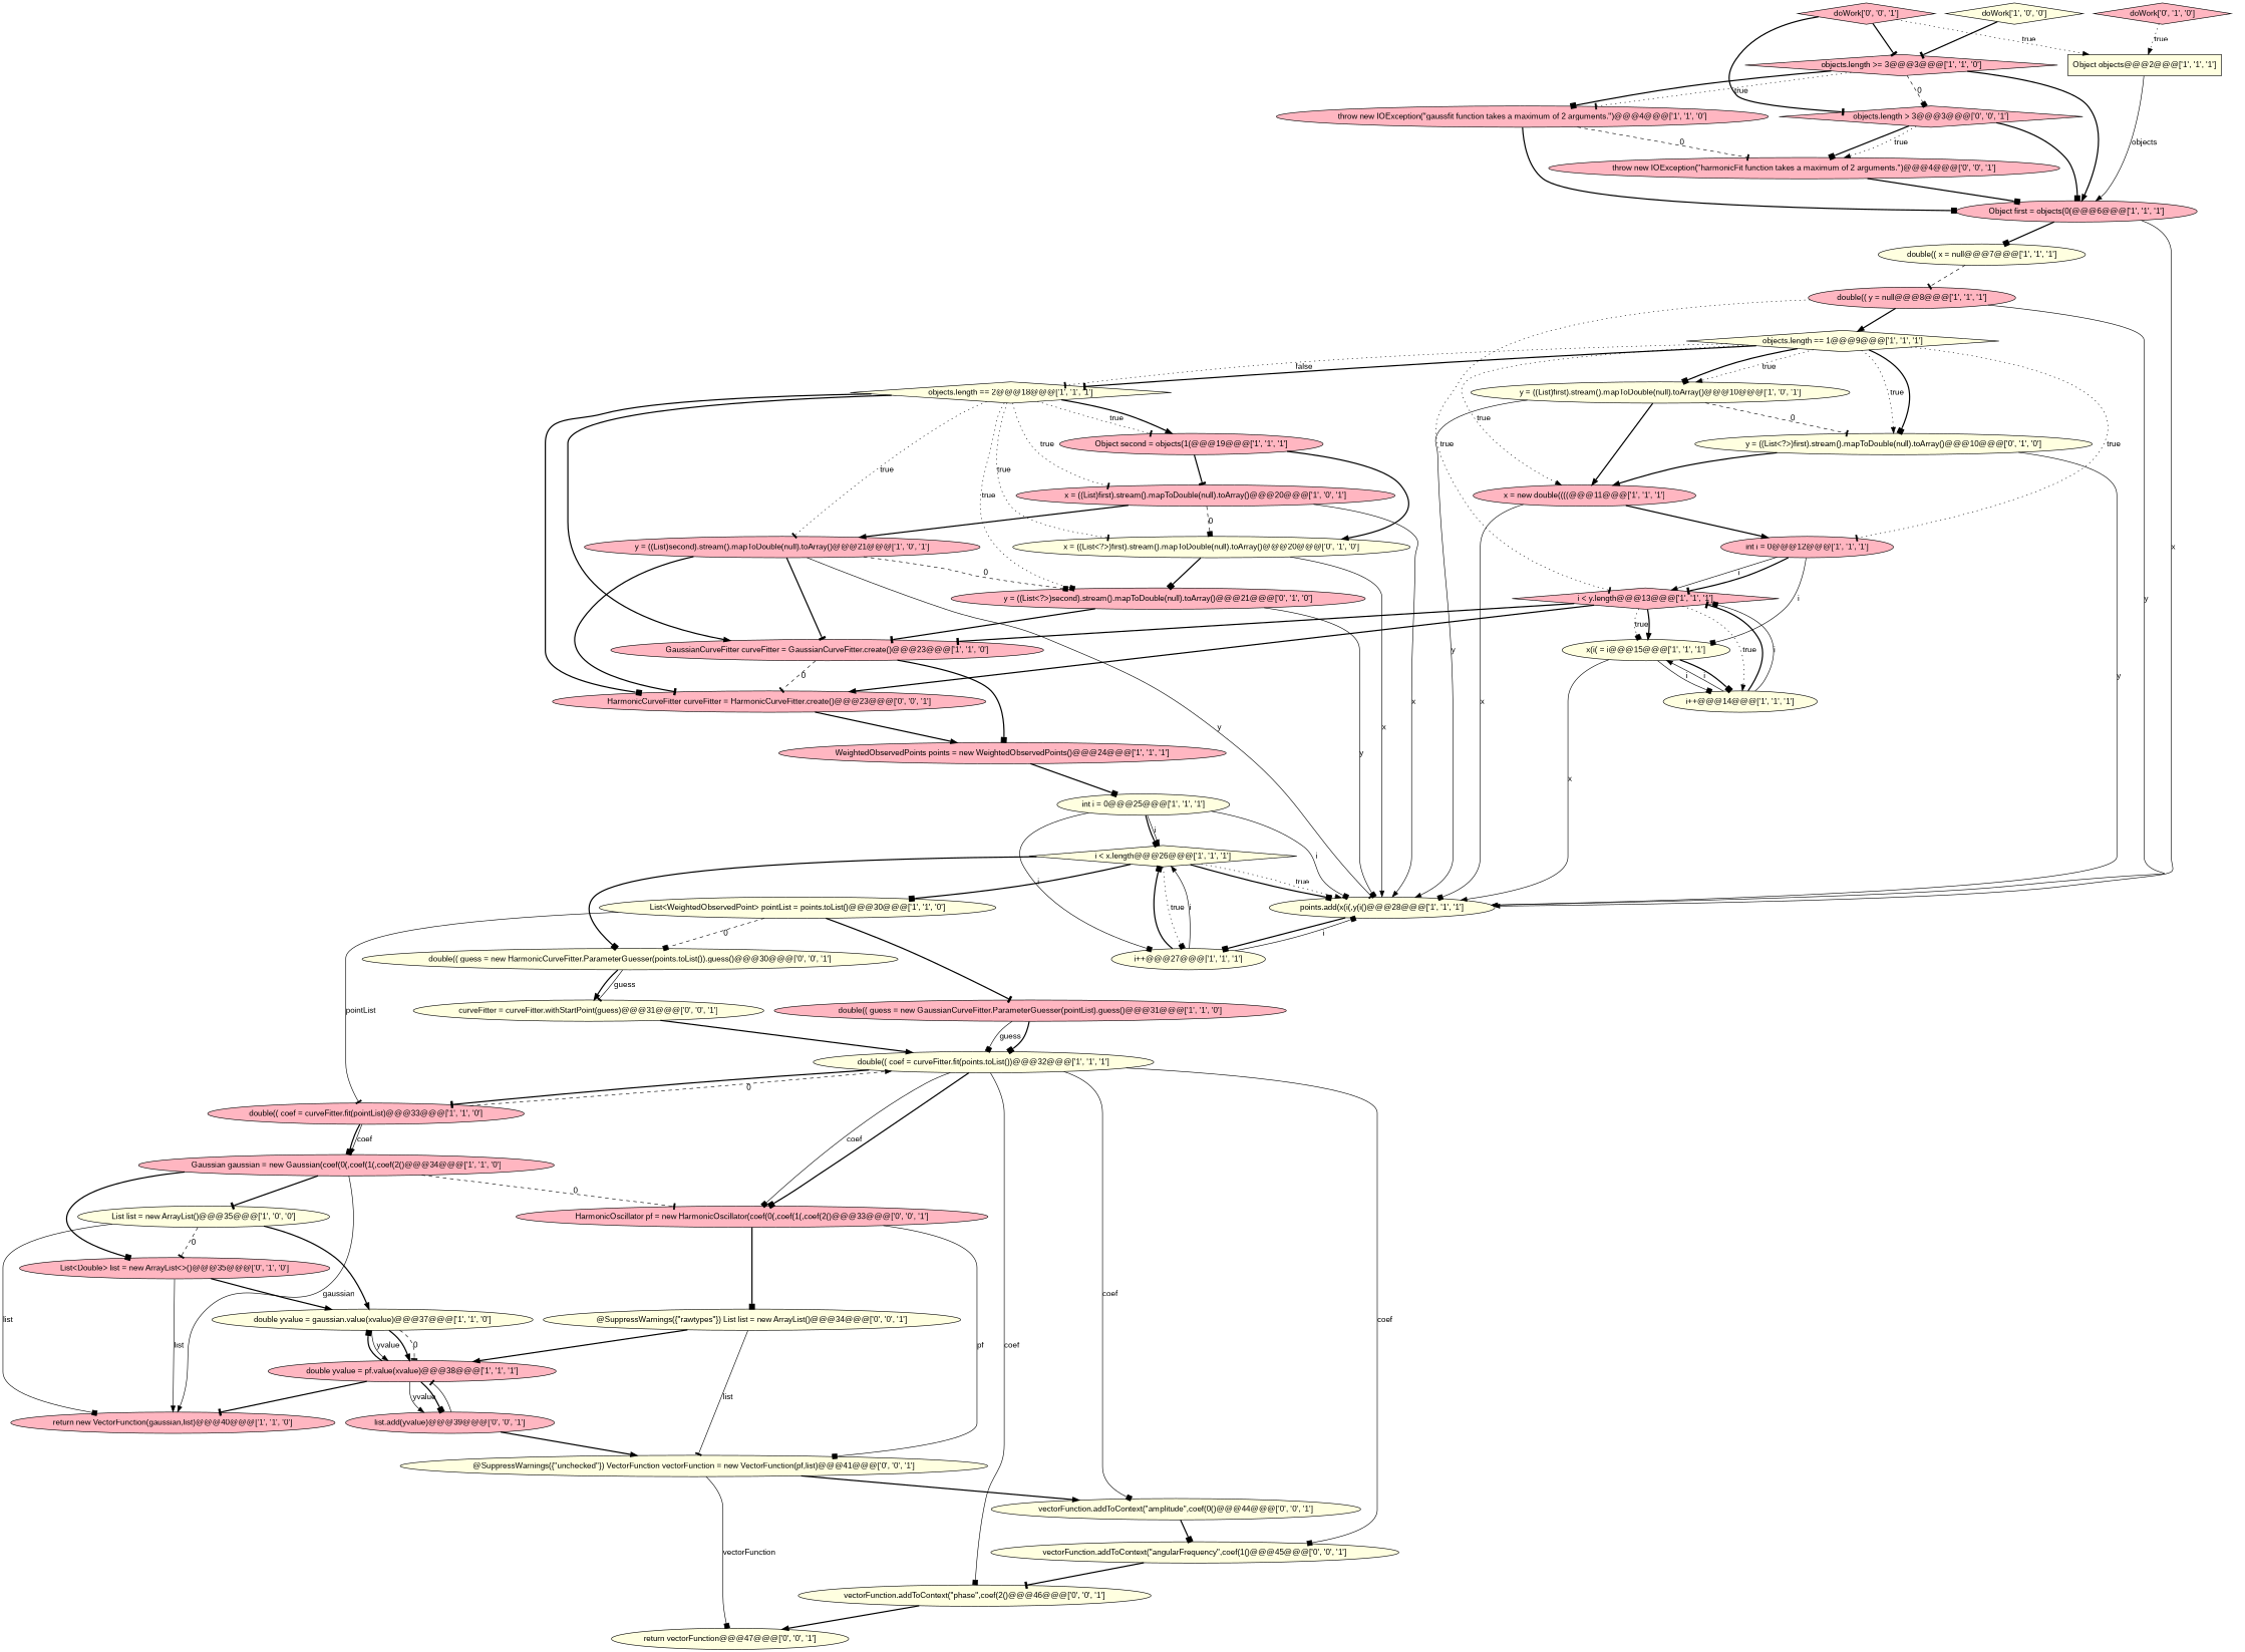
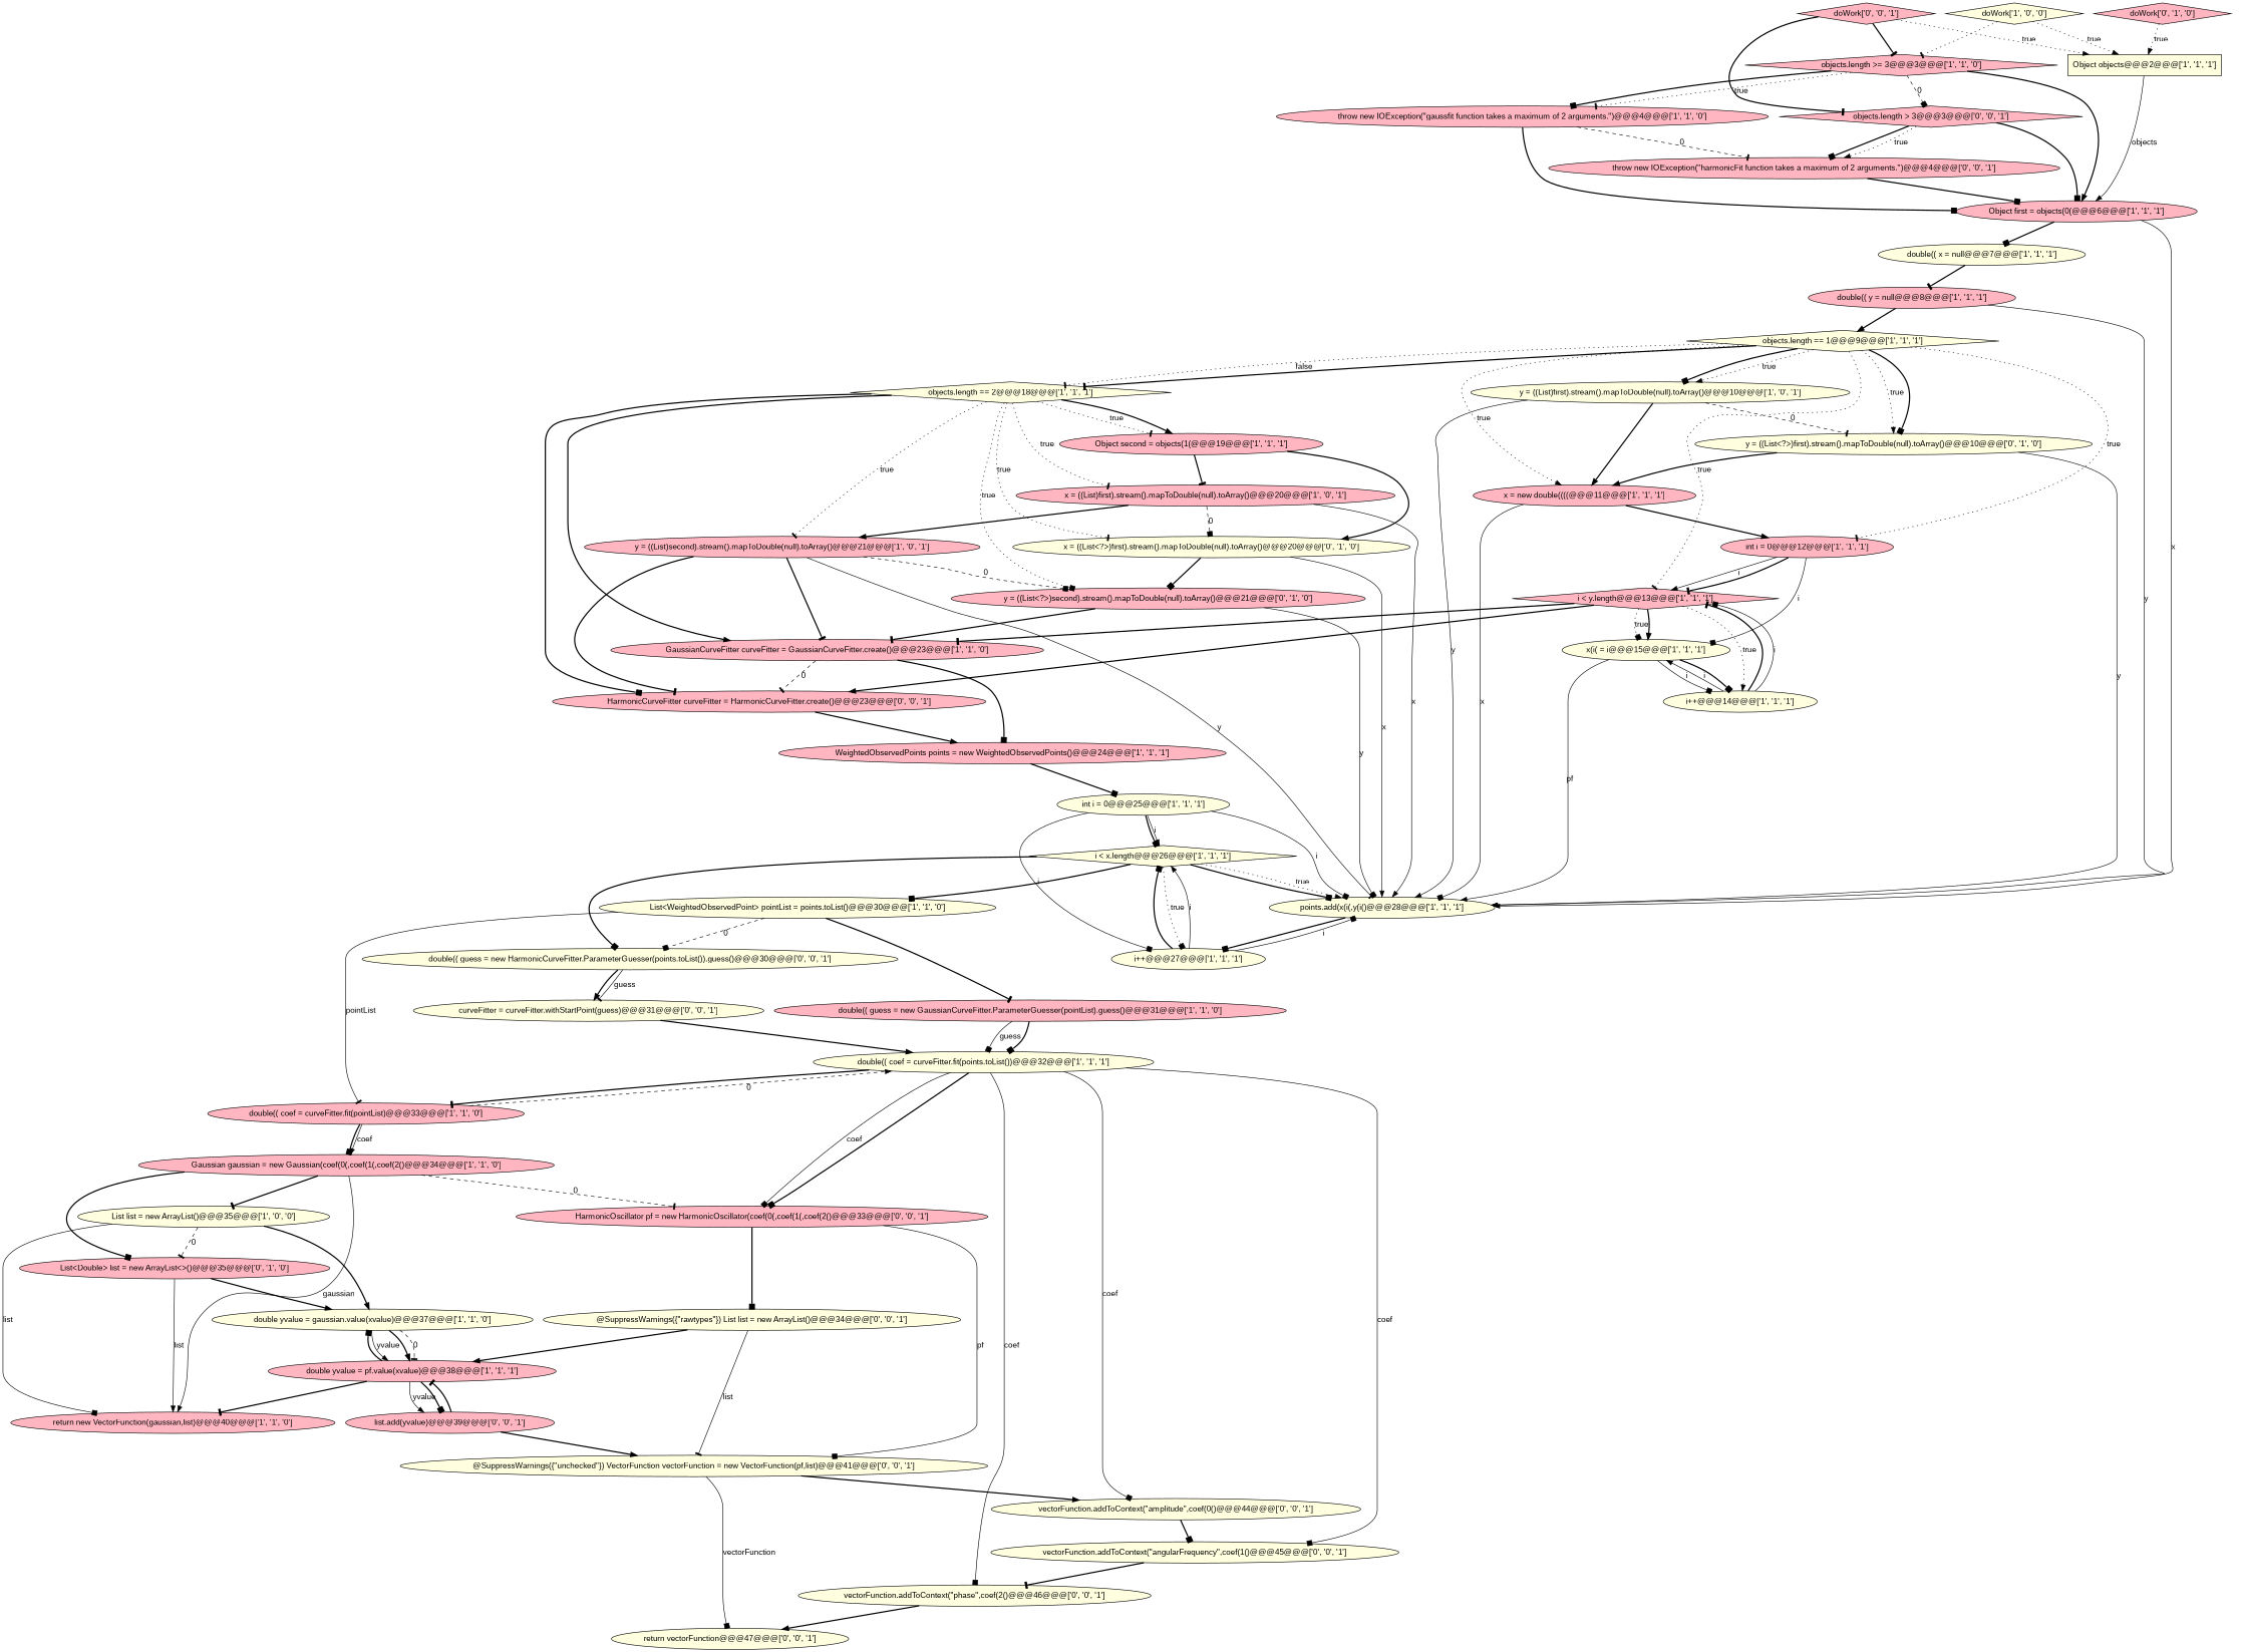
  digraph {
    fontname="Liberation Sans"
    node [fillcolor=lightpink fontname="Liberation Sans" shape=ellipse style=filled]
    edge [arrowhead=box fontname="Liberation Sans" style=bold]
    n1 [label="Gaussian gaussian = new Gaussian(coef(0(,coef(1(,coef(2()@@@34@@@['1', '1', '0']"]
    n2 [label="List<Double> list = new ArrayList<>()@@@35@@@['0', '1', '0']"]
    n3 [fillcolor=lightyellow label="List list = new ArrayList()@@@35@@@['1', '0', '0']"]
    n4 [label="HarmonicOscillator pf = new HarmonicOscillator(coef(0(,coef(1(,coef(2()@@@33@@@['0', '0', '1']"]
    n5 [label="return new VectorFunction(gaussian,list)@@@40@@@['1', '1', '0']"]
    n6 [fillcolor=lightyellow label="double yvalue = gaussian.value(xvalue)@@@37@@@['1', '1', '0']"]
    n7 [fillcolor=lightyellow label="@SuppressWarnings({\"rawtypes\"}) List list = new ArrayList()@@@34@@@['0', '0', '1']"]
    n8 [fillcolor=lightyellow label="@SuppressWarnings({\"unchecked\"}) VectorFunction vectorFunction = new VectorFunction(pf,list)@@@41@@@['0', '0', '1']"]
    n9 [label="double(( y = null@@@8@@@['1', '1', '1']"]
    n10 [fillcolor=lightyellow label="objects.length == 1@@@9@@@['1', '1', '1']" shape=diamond]
    n11 [fillcolor=lightyellow label="points.add(x(i(,y(i()@@@28@@@['1', '1', '1']"]
    n12 [label="int i = 0@@@12@@@['1', '1', '1']"]
    n13 [label="i < y.length@@@13@@@['1', '1', '1']" shape=diamond]
    n14 [fillcolor=lightyellow label="y = ((List)first).stream().mapToDouble(null).toArray()@@@10@@@['1', '0', '1']"]
    n15 [fillcolor=lightyellow label="y = ((List<?>)first).stream().mapToDouble(null).toArray()@@@10@@@['0', '1', '0']"]
    n16 [label="x = new double((((@@@11@@@['1', '1', '1']"]
    n17 [fillcolor=lightyellow label="objects.length == 2@@@18@@@['1', '1', '1']" shape=diamond]
    n18 [fillcolor=lightyellow label="i++@@@27@@@['1', '1', '1']"]
    n19 [fillcolor=lightyellow label="curveFitter = curveFitter.withStartPoint(guess)@@@31@@@['0', '0', '1']"]
    n20 [fillcolor=lightyellow label="double(( coef = curveFitter.fit(points.toList())@@@32@@@['1', '1', '1']"]
    n21 [fillcolor=lightyellow label="vectorFunction.addToContext(\"phase\",coef(2()@@@46@@@['0', '0', '1']"]
    n22 [fillcolor=lightyellow label="vectorFunction.addToContext(\"amplitude\",coef(0()@@@44@@@['0', '0', '1']"]
    n23 [fillcolor=lightyellow label="vectorFunction.addToContext(\"angularFrequency\",coef(1()@@@45@@@['0', '0', '1']"]
    n24 [label="double(( coef = curveFitter.fit(pointList)@@@33@@@['1', '1', '0']"]
    n25 [fillcolor=lightyellow label="x(i( = i@@@15@@@['1', '1', '1']"]
    n26 [fillcolor=lightyellow label="i++@@@14@@@['1', '1', '1']"]
    n27 [label="HarmonicCurveFitter curveFitter = HarmonicCurveFitter.create()@@@23@@@['0', '0', '1']"]
    n28 [label="GaussianCurveFitter curveFitter = GaussianCurveFitter.create()@@@23@@@['1', '1', '0']"]
    n29 [label="Object second = objects(1(@@@19@@@['1', '1', '1']"]
    n30 [label="y = ((List)second).stream().mapToDouble(null).toArray()@@@21@@@['1', '0', '1']"]
    n31 [label="y = ((List<?>)second).stream().mapToDouble(null).toArray()@@@21@@@['0', '1', '0']"]
    n32 [label="x = ((List)first).stream().mapToDouble(null).toArray()@@@20@@@['1', '0', '1']"]
    n33 [fillcolor=lightyellow label="x = ((List<?>)first).stream().mapToDouble(null).toArray()@@@20@@@['0', '1', '0']"]
    n34 [label="double yvalue = pf.value(xvalue)@@@38@@@['1', '1', '1']"]
    n35 [fillcolor=lightyellow label="Object objects@@@2@@@['1', '1', '1']" shape=box]
    n36 [label="Object first = objects(0(@@@6@@@['1', '1', '1']"]
    n37 [fillcolor=lightyellow label="double(( x = null@@@7@@@['1', '1', '1']"]
    n38 [fillcolor=lightyellow label="return vectorFunction@@@47@@@['0', '0', '1']"]
    n39 [label="throw new IOException(\"harmonicFit function takes a maximum of 2 arguments.\")@@@4@@@['0', '0', '1']"]
    n40 [label="WeightedObservedPoints points = new WeightedObservedPoints()@@@24@@@['1', '1', '1']"]
    n41 [fillcolor=lightyellow label="int i = 0@@@25@@@['1', '1', '1']"]
    n42 [label="objects.length > 3@@@3@@@['0', '0', '1']" shape=diamond]
    n43 [fillcolor=lightyellow label="i < x.length@@@26@@@['1', '1', '1']" shape=diamond]
    n44 [fillcolor=lightyellow label="double(( guess = new HarmonicCurveFitter.ParameterGuesser(points.toList()).guess()@@@30@@@['0', '0', '1']"]
    n45 [fillcolor=lightyellow label="List<WeightedObservedPoint> pointList = points.toList()@@@30@@@['1', '1', '0']"]
    n46 [label="doWork['0', '0', '1']" shape=diamond]
    n47 [label="objects.length >= 3@@@3@@@['1', '1', '0']" shape=diamond]
    n48 [label="list.add(yvalue)@@@39@@@['0', '0', '1']"]
    n49 [label="throw new IOException(\"gaussfit function takes a maximum of 2 arguments.\")@@@4@@@['1', '1', '0']"]
    n50 [fillcolor=lightyellow label="doWork['1', '0', '0']" shape=diamond]
    n51 [label="double(( guess = new GaussianCurveFitter.ParameterGuesser(pointList).guess()@@@31@@@['1', '1', '0']"]
    n52 [label="doWork['0', '1', '0']" shape=diamond]
    n1 -> n2
    n1 -> n3 [arrowhead=tee]
    n1 -> n4 [arrowhead=tee label=0 style=dashed]
    n1 -> n5 [arrowhead=normal label=gaussian style=solid]
    n2 -> n5 [arrowhead=normal label=list style=solid]
    n2 -> n6 [arrowhead=normal]
    n3 -> n2 [arrowhead=tee label=0 style=dashed]
    n3 -> n5 [label=list style=solid]
    n3 -> n6 [arrowhead=normal]
    n4 -> n7
    n4 -> n8 [label=pf style=solid]
    n6 -> n34 [arrowhead=normal label=yvalue style=solid]
    n6 -> n34 [arrowhead=normal]
    n6 -> n34 [arrowhead=tee label=0 style=dashed]
    n7 -> n8 [arrowhead=tee label=list style=solid]
    n7 -> n34 [arrowhead=normal]
    n8 -> n22 [arrowhead=normal]
    n8 -> n38 [label=vectorFunction style=solid]
    n9 -> n10 [arrowhead=normal]
    n9 -> n11 [arrowhead=normal label=y style=solid]
    n10 -> n12 [arrowhead=tee label=true style=dotted]
-   n9 -> n13 [arrowhead=tee label=true style=dotted]
+   n10 -> n13 [arrowhead=tee label=true style=dotted]
    n10 -> n14
    n10 -> n14 [arrowhead=normal label=true style=dotted]
    n10 -> n15 [arrowhead=normal label=true style=dotted]
    n10 -> n15
    n10 -> n16 [arrowhead=normal label=true style=dotted]
    n10 -> n17 [arrowhead=tee]
    n10 -> n17 [arrowhead=tee label=false style=dotted]
    n11 -> n18
    n12 -> n13 [arrowhead=normal label=i style=solid]
    n12 -> n13 [arrowhead=tee]
    n12 -> n25 [label=i style=solid]
    n13 -> n25 [label=true style=dotted]
    n13 -> n25 [arrowhead=normal]
    n13 -> n26 [arrowhead=normal label=true style=dotted]
    n13 -> n27 [arrowhead=normal]
    n13 -> n28 [arrowhead=tee]
    n14 -> n11 [arrowhead=normal label=y style=solid]
    n14 -> n15 [arrowhead=tee label=0 style=dashed]
    n14 -> n16 [arrowhead=normal]
    n15 -> n11 [arrowhead=normal label=y style=solid]
    n15 -> n16 [arrowhead=normal]
    n16 -> n11 [label=x style=solid]
    n16 -> n12 [arrowhead=normal]
    n17 -> n27
    n17 -> n28 [arrowhead=normal]
    n17 -> n29 [arrowhead=tee label=true style=dotted]
    n17 -> n29 [arrowhead=normal]
    n17 -> n30 [arrowhead=tee label=true style=dotted]
    n17 -> n31 [label=true style=dotted]
    n17 -> n32 [arrowhead=tee label=true style=dotted]
    n17 -> n33 [arrowhead=tee label=true style=dotted]
    n18 -> n11 [label=i style=solid]
    n18 -> n43 [arrowhead=normal label=i style=solid]
    n18 -> n43
    n19 -> n20 [arrowhead=normal]
    n20 -> n4 [label=coef style=solid]
    n20 -> n4
    n20 -> n21 [label=coef style=solid]
    n20 -> n22 [label=coef style=solid]
    n20 -> n23 [label=coef style=solid]
    n20 -> n24 [arrowhead=tee]
    n21 -> n38 [arrowhead=normal]
    n22 -> n23
    n23 -> n21 [arrowhead=tee]
    n24 -> n1
    n24 -> n1 [arrowhead=normal label=coef style=solid]
    n24 -> n20 [arrowhead=normal label=0 style=dashed]
-   n25 -> n11 [arrowhead=normal label=x style=solid]
+   n25 -> n11 [arrowhead=normal label=pf style=solid]
    n25 -> n26
    n25 -> n26 [label=i style=solid]
    n26 -> n13 [arrowhead=tee]
    n26 -> n13 [label=i style=solid]
    n26 -> n25 [arrowhead=normal label=i style=solid]
    n27 -> n40 [arrowhead=normal]
    n28 -> n27 [arrowhead=tee label=0 style=dashed]
    n28 -> n40
    n29 -> n32 [arrowhead=tee]
    n29 -> n33 [arrowhead=normal]
    n30 -> n11 [arrowhead=tee label=y style=solid]
    n30 -> n27 [arrowhead=tee]
    n30 -> n28 [arrowhead=tee]
    n30 -> n31 [label=0 style=dashed]
    n31 -> n11 [label=y style=solid]
    n31 -> n28 [arrowhead=tee]
    n32 -> n11 [arrowhead=normal label=x style=solid]
    n32 -> n30 [arrowhead=normal]
    n32 -> n33 [label=0 style=dashed]
    n33 -> n11 [arrowhead=normal label=x style=solid]
    n33 -> n31
    n34 -> n5 [arrowhead=tee]
    n34 -> n6
    n34 -> n48 [arrowhead=normal label=yvalue style=solid]
    n34 -> n48
    n35 -> n36 [arrowhead=normal label=objects style=solid]
    n36 -> n11 [arrowhead=normal label=x style=solid]
    n36 -> n37
-   n37 -> n9 [arrowhead=tee style=dashed]
+   n37 -> n9 [arrowhead=tee]
    n39 -> n36
    n40 -> n41
    n41 -> n11 [label=i style=solid]
    n41 -> n18 [label=i style=solid]
    n41 -> n43
    n41 -> n43 [arrowhead=normal label=i style=solid]
    n42 -> n36
    n42 -> n39
    n42 -> n39 [arrowhead=normal label=true style=dotted]
    n43 -> n11
    n43 -> n11 [arrowhead=normal label=true style=dotted]
    n43 -> n18 [label=true style=dotted]
    n43 -> n44
    n43 -> n45
    n44 -> n19 [arrowhead=tee label=guess style=solid]
    n44 -> n19 [arrowhead=normal]
    n45 -> n24 [arrowhead=tee label=pointList style=solid]
    n45 -> n44 [label=0 style=dashed]
    n45 -> n51 [arrowhead=tee]
    n46 -> n35 [arrowhead=normal label=true style=dotted]
    n46 -> n42 [arrowhead=tee]
    n46 -> n47 [arrowhead=tee]
    n47 -> n36 [arrowhead=normal]
    n47 -> n42 [label=0 style=dashed]
    n47 -> n49 [arrowhead=tee label=true style=dotted]
    n47 -> n49
    n48 -> n8 [arrowhead=normal]
-   n48 -> n34 [arrowhead=tee style=solid]
+   n48 -> n34 [arrowhead=tee]
    n49 -> n36
    n49 -> n39 [arrowhead=tee label=0 style=dashed]
-   n50 -> n47 [arrowhead=tee]
+   n50 -> n35 [arrowhead=normal label=true style=dotted]
+   n50 -> n47 [arrowhead=tee style=dotted]
    n51 -> n20 [label=guess style=solid]
    n51 -> n20
    n52 -> n35 [arrowhead=normal label=true style=dotted]
  }
